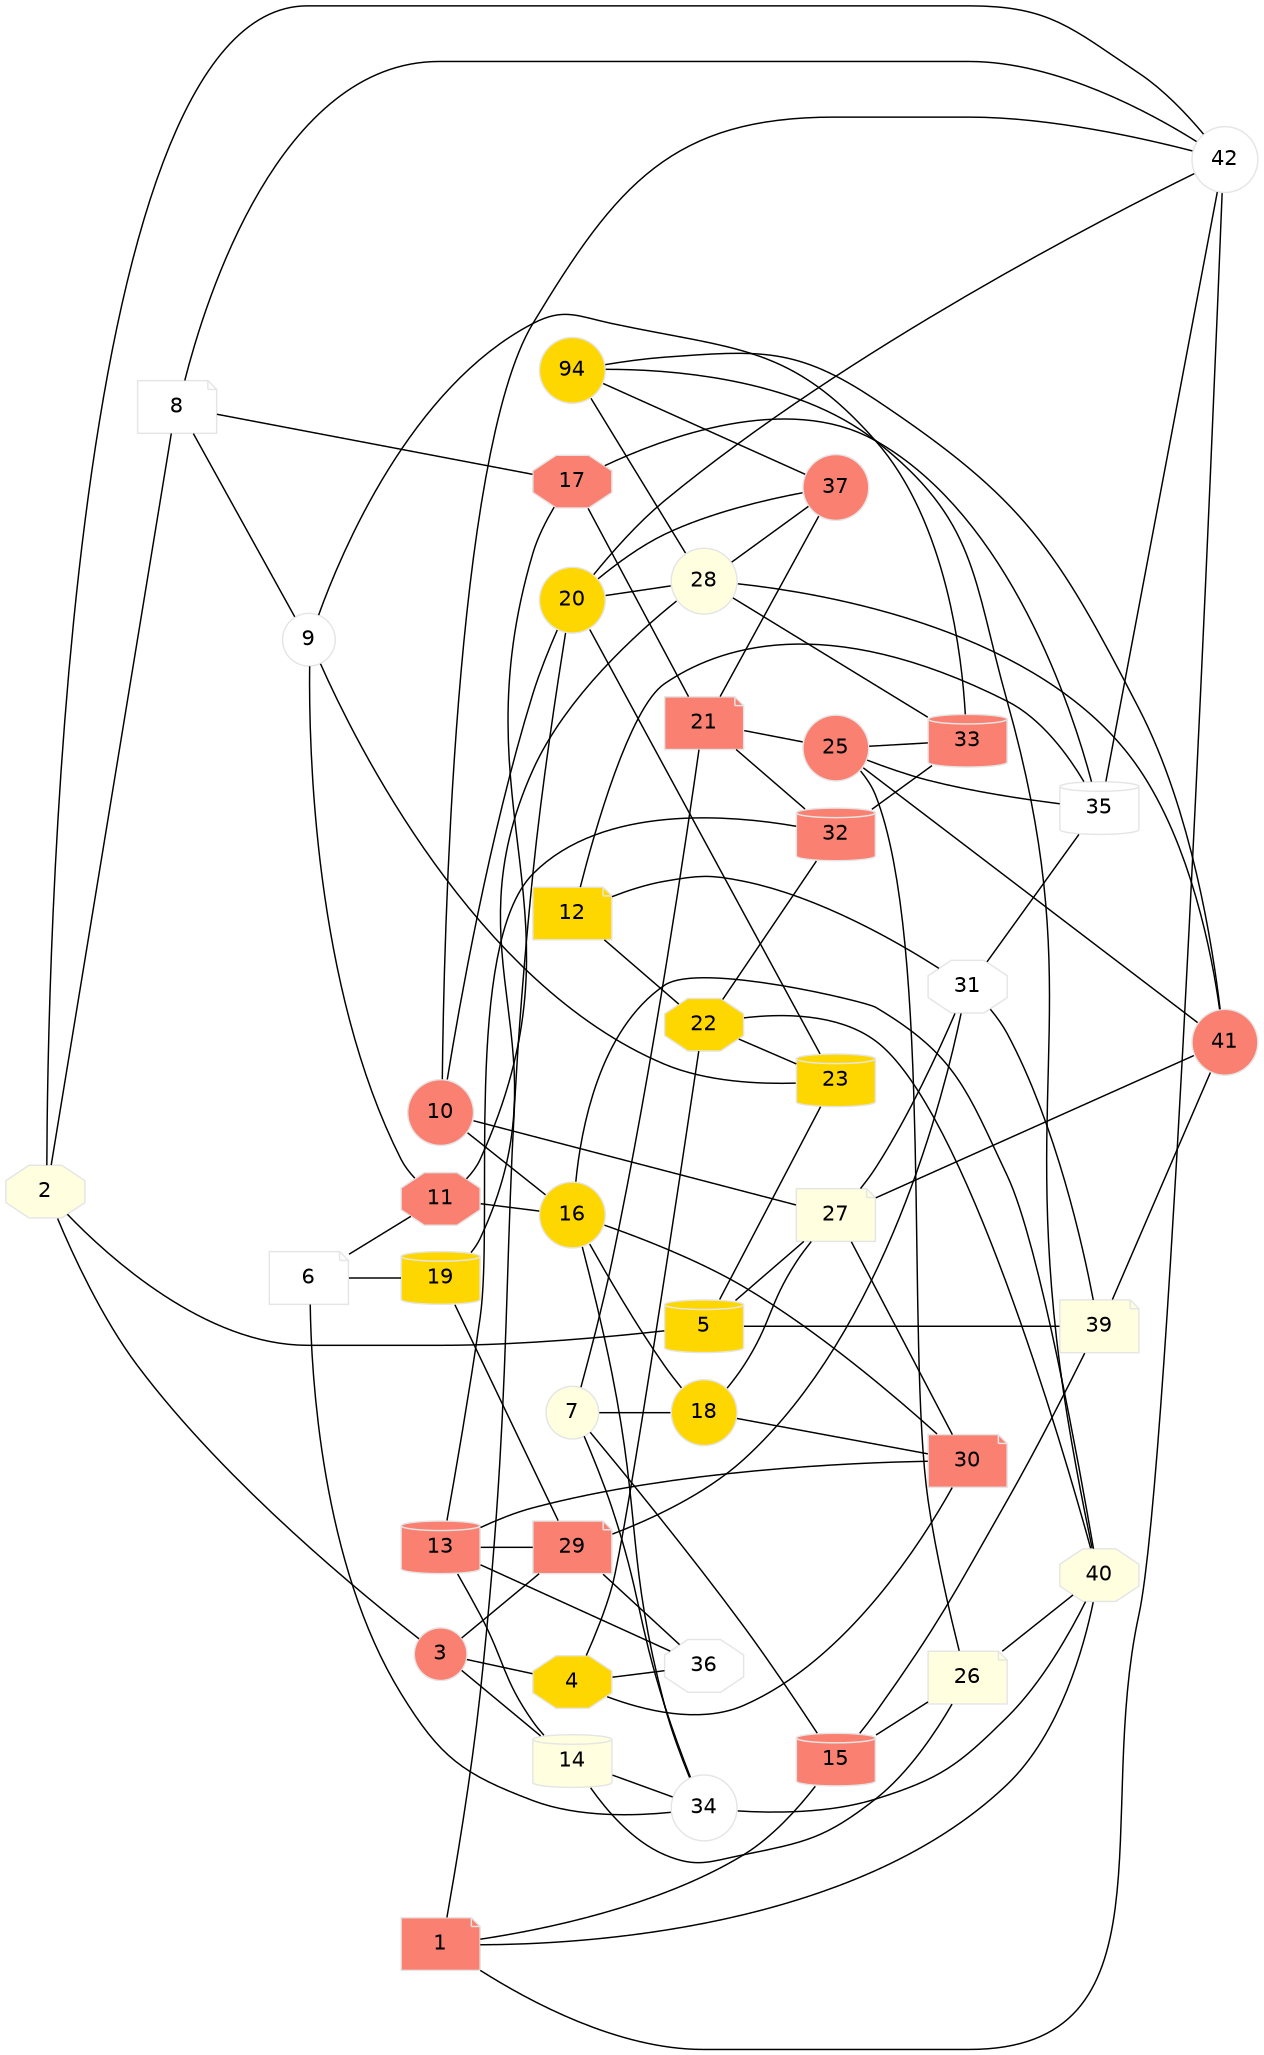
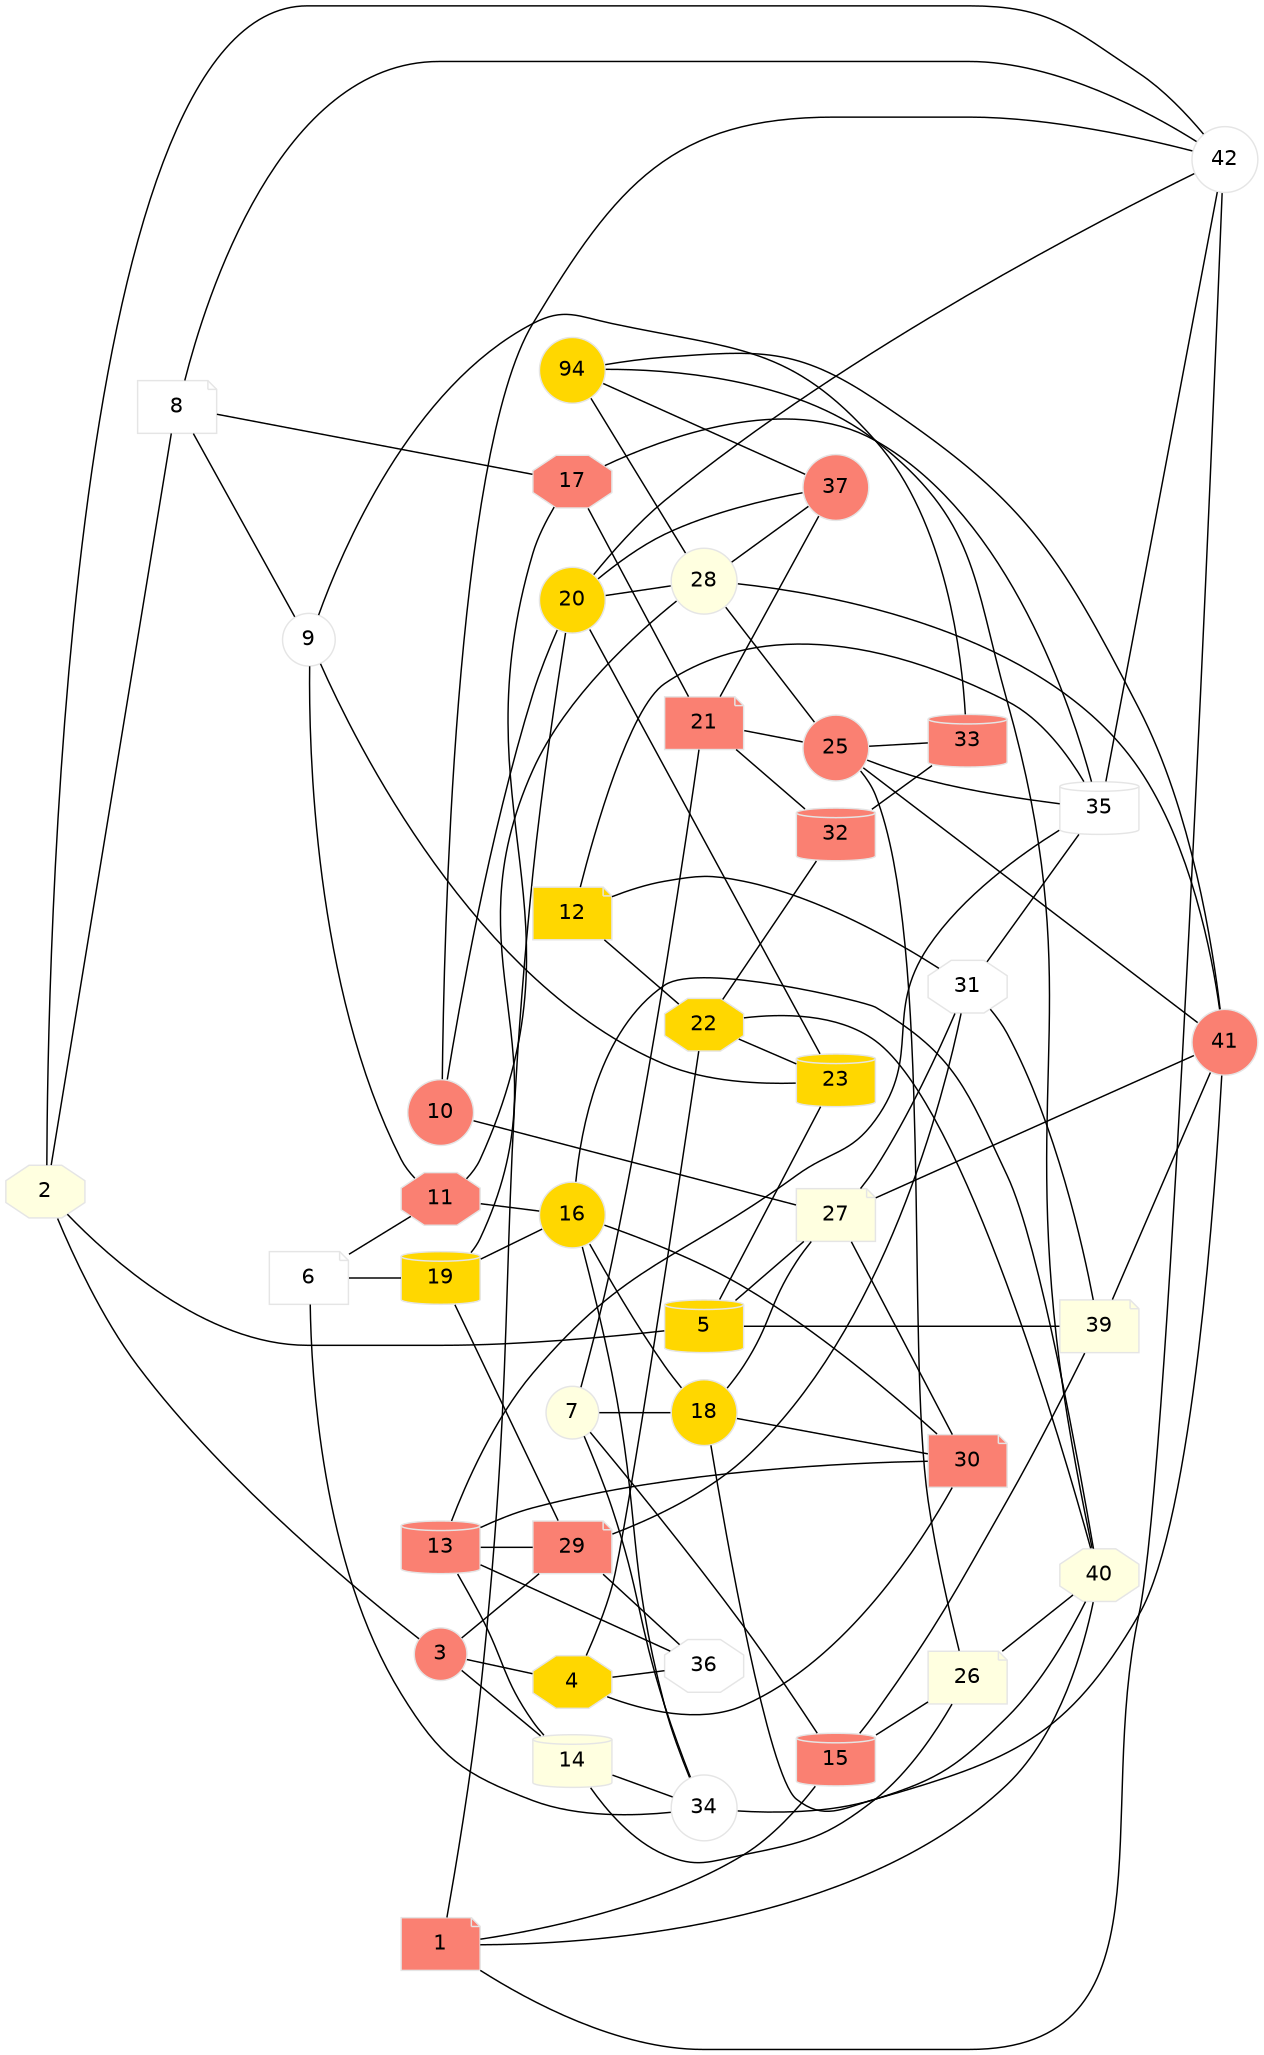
  graph {
    fontname="DejaVu Sans"
    rankdir=LR
    node [color=gray90 fillcolor=salmon fontname="DejaVu Sans" shape=circle style=filled]
    edge [fontname="DejaVu Sans" weight=1.0]
    1 [shape=note]
    15 [shape=cylinder]
    20 [fillcolor=gold]
    40 [fillcolor=lightyellow shape=octagon]
    42 [fillcolor=white]
    39 [fillcolor=lightyellow shape=note]
    26 [fillcolor=lightyellow shape=note]
    23 [fillcolor=gold shape=cylinder]
    28 [fillcolor=lightyellow]
    37
    2 [fillcolor=lightyellow shape=octagon]
    3
    5 [fillcolor=gold shape=cylinder]
    8 [fillcolor=white shape=note]
    4 [fillcolor=gold shape=octagon]
    14 [fillcolor=lightyellow shape=cylinder]
    29 [shape=note]
    27 [fillcolor=lightyellow shape=note]
    9 [fillcolor=white]
    17 [shape=octagon]
    22 [fillcolor=gold shape=octagon]
    30 [shape=note]
    36 [fillcolor=white shape=octagon]
    34 [fillcolor=white]
    31 [fillcolor=white shape=octagon]
    32 [shape=cylinder]
    41
    6 [fillcolor=white shape=note]
    11 [shape=octagon]
    19 [fillcolor=gold shape=cylinder]
    16 [fillcolor=gold]
    7 [fillcolor=lightyellow]
    18 [fillcolor=gold]
    21 [shape=note]
    25
    33 [shape=cylinder]
    35 [fillcolor=white shape=cylinder]
    10
    12 [fillcolor=gold shape=note]
    13 [shape=cylinder]
    n41 [fillcolor=gold label=94]
    1 -- 15
    1 -- 20
    1 -- 40
    1 -- 42
    15 -- 39
    15 -- 26
    20 -- 42
    20 -- 23
    20 -- 28
    20 -- 37
    39 -- 41
    26 -- 40
    28 -- 37
    28 -- 41
-   28 -- 33
+   28 -- 25
    2 -- 42
    2 -- 3
    2 -- 5
    2 -- 8
    3 -- 4
    3 -- 14
    3 -- 29
    5 -- 39
    5 -- 23
    5 -- 27
    8 -- 42
    8 -- 9
    8 -- 17
    4 -- 22
    4 -- 30
    4 -- 36
    14 -- 26
    14 -- 34
    29 -- 36
    29 -- 31
    27 -- 30
    27 -- 31
    27 -- 41
    9 -- 23
    9 -- 11
    9 -- 33
    17 -- 21
    17 -- 35
    22 -- 40
    22 -- 23
    22 -- 32
    34 -- 40
    31 -- 39
    31 -- 35 [weight=2.0]
    32 -- 33
    6 -- 34 [weight=2.0]
    6 -- 11
    6 -- 19
    11 -- 17
    11 -- 16
    19 -- 28
    19 -- 29
    16 -- 40
    16 -- 30
    16 -- 34
    16 -- 18
    7 -- 15
    7 -- 34
    7 -- 18
    7 -- 21
    18 -- 27
    18 -- 30 [weight=2.0]
+   18 -- 41
    21 -- 37
    21 -- 32
    21 -- 25
    25 -- 26
    25 -- 41
    25 -- 33
    25 -- 35
    35 -- 42
    10 -- 20
    10 -- 42
    10 -- 27
-   10 -- 16
+   19 -- 16
    12 -- 22 [weight=2.0]
    12 -- 31
    12 -- 35
    13 -- 14
    13 -- 29 [weight=2.0]
    13 -- 30
    13 -- 36
-   13 -- 32
+   13 -- 35
    n41 -- 40
    n41 -- 28
    n41 -- 37
    n41 -- 41
  }
